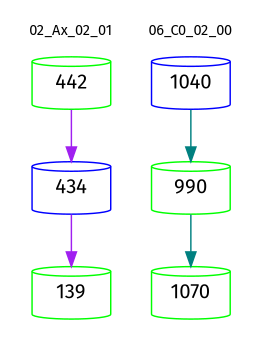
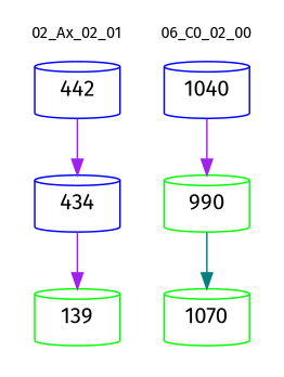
  digraph {
    fontname="Fira Sans"
    node [color=blue fontname="Fira Sans" shape=cylinder]
    edge [color=purple fontname="Fira Sans" style=solid]
-   n1 [color=green label=442]
+   n1 [label=442]
    n2 [label=434]
    n3 [color=green label=139]
    n4 [label=1040]
    n5 [color=green label=990]
    n6 [color=green label=1070]
    subgraph cluster_1 {
      color=white
      fontsize=10
      label="02_Ax_02_01"
      n1
      n2
      n3
    }
    subgraph cluster_2 {
      color=white
      fontsize=10
      label="06_C0_02_00"
      n4
      n5
      n6
    }
    n1 -> n2
    n2 -> n3
-   n4 -> n5 [color=teal]
+   n4 -> n5
    n5 -> n6 [color=teal]
  }
